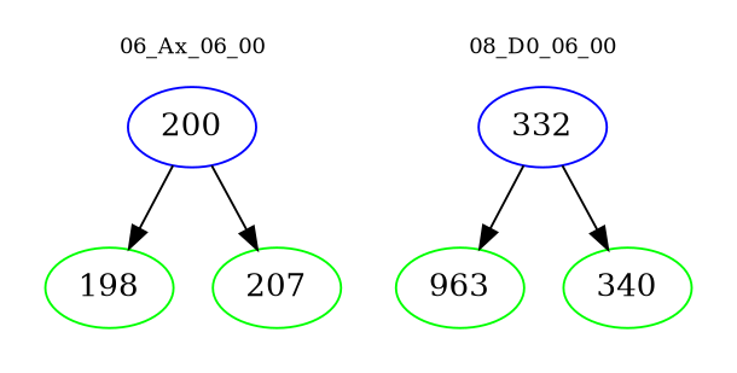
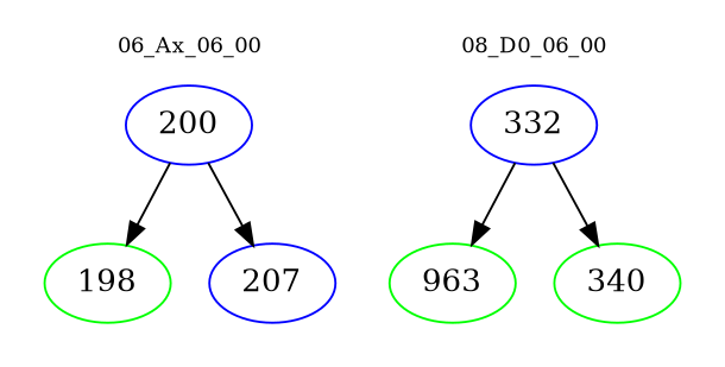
  digraph {
    node [color=green]
    edge [color=black]
    n1 [color=blue label=200]
    n2 [label=198]
-   n3 [label=207]
+   n3 [color=blue label=207]
    n4 [color=blue label=332]
    n5 [label=963]
    n6 [label=340]
    subgraph cluster_1 {
      color=white
      fontsize=10
      label="06_Ax_06_00"
      n1
      n2
      n3
    }
    subgraph cluster_2 {
      color=white
      fontsize=10
      label="08_D0_06_00"
      n4
      n5
      n6
    }
    n1 -> n2
    n1 -> n3
    n4 -> n5
    n4 -> n6
  }
